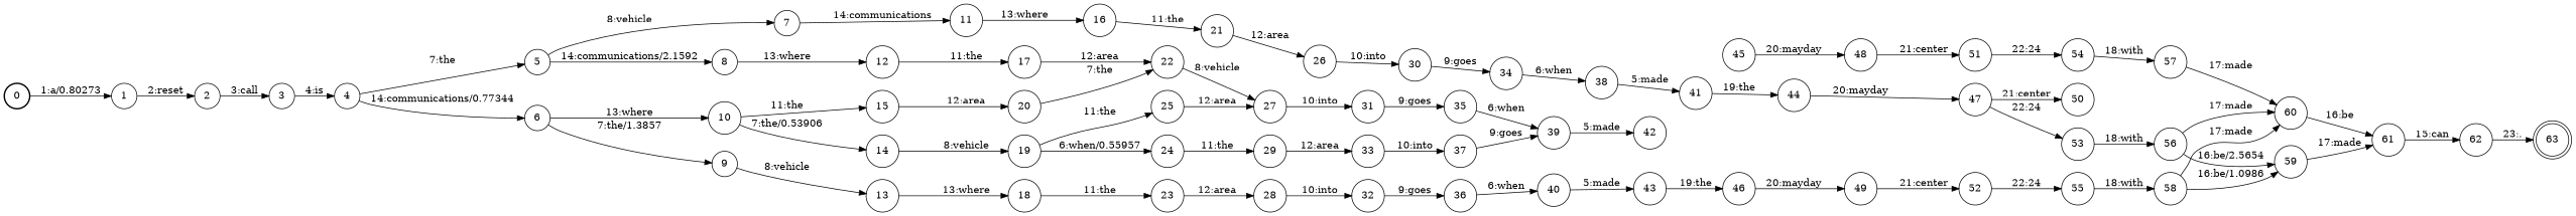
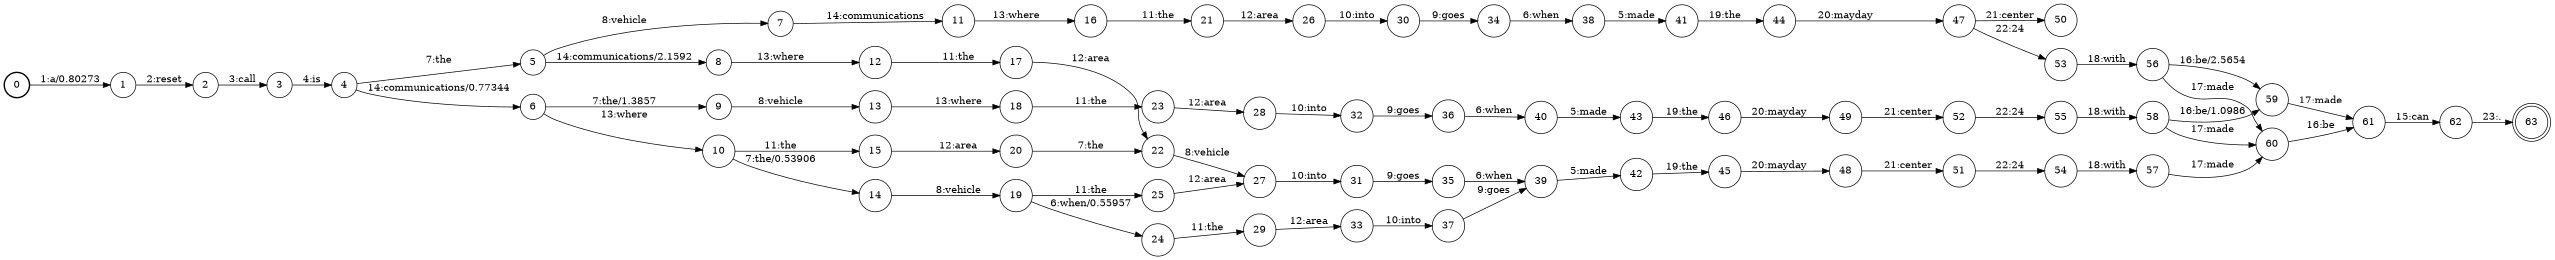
  digraph {
    nodesep=0.25
    rankdir=LR
    ranksep=0.4
    node [fontsize=14 shape=circle style=solid]
    edge [fontsize=14]
    n1 [label=0 style=bold]
    n2 [label=1]
    n3 [label=2]
    n4 [label=3]
    n5 [label=4]
    n6 [label=5]
    n7 [label=6]
    n8 [label=7]
    n9 [label=8]
    n10 [label=9]
    n11 [label=10]
    n12 [label=11]
    n13 [label=12]
    n14 [label=13]
    n15 [label=14]
    n16 [label=15]
    n17 [label=16]
    n18 [label=17]
    n19 [label=18]
    n20 [label=19]
    n21 [label=20]
    n22 [label=21]
    n23 [label=22]
    n24 [label=23]
    n25 [label=24]
    n26 [label=25]
    n27 [label=26]
    n28 [label=27]
    n29 [label=28]
    n30 [label=29]
    n31 [label=30]
    n32 [label=31]
    n33 [label=32]
    n34 [label=33]
    n35 [label=34]
    n36 [label=35]
    n37 [label=36]
    n38 [label=37]
    n39 [label=38]
    n40 [label=39]
    n41 [label=40]
    n42 [label=41]
    n43 [label=42]
    n44 [label=43]
    n45 [label=44]
    n46 [label=45]
    n47 [label=46]
    n48 [label=47]
    n49 [label=48]
    n50 [label=49]
    n51 [label=50]
    n52 [label=53]
    n53 [label=51]
    n54 [label=52]
    n55 [label=54]
    n56 [label=55]
    n57 [label=56]
    n58 [label=57]
    n59 [label=58]
    n60 [label=60]
    n61 [label=59]
    n62 [label=61]
    n63 [label=62]
    n64 [label=63 shape=doublecircle]
    n1 -> n2 [label="1:a/0.80273"]
    n2 -> n3 [label="2:reset"]
    n3 -> n4 [label="3:call"]
    n4 -> n5 [label="4:is"]
    n5 -> n6 [label="7:the"]
    n5 -> n7 [label="14:communications/0.77344"]
    n6 -> n8 [label="8:vehicle"]
    n6 -> n9 [label="14:communications/2.1592"]
    n7 -> n10 [label="7:the/1.3857"]
    n7 -> n11 [label="13:where"]
    n8 -> n12 [label="14:communications"]
    n9 -> n13 [label="13:where"]
    n10 -> n14 [label="8:vehicle"]
    n11 -> n15 [label="7:the/0.53906"]
    n11 -> n16 [label="11:the"]
    n12 -> n17 [label="13:where"]
    n13 -> n18 [label="11:the"]
    n14 -> n19 [label="13:where"]
    n15 -> n20 [label="8:vehicle"]
    n16 -> n21 [label="12:area"]
    n17 -> n22 [label="11:the"]
    n18 -> n23 [label="12:area"]
    n19 -> n24 [label="11:the"]
    n20 -> n25 [label="6:when/0.55957"]
    n20 -> n26 [label="11:the"]
    n21 -> n23 [label="7:the"]
    n22 -> n27 [label="12:area"]
    n23 -> n28 [label="8:vehicle"]
    n24 -> n29 [label="12:area"]
    n25 -> n30 [label="11:the"]
    n26 -> n28 [label="12:area"]
    n27 -> n31 [label="10:into"]
    n28 -> n32 [label="10:into"]
    n29 -> n33 [label="10:into"]
    n30 -> n34 [label="12:area"]
    n31 -> n35 [label="9:goes"]
    n32 -> n36 [label="9:goes"]
    n33 -> n37 [label="9:goes"]
    n34 -> n38 [label="10:into"]
    n35 -> n39 [label="6:when"]
    n36 -> n40 [label="6:when"]
    n37 -> n41 [label="6:when"]
    n38 -> n40 [label="9:goes"]
    n39 -> n42 [label="5:made"]
    n40 -> n43 [label="5:made"]
    n41 -> n44 [label="5:made"]
    n42 -> n45 [label="19:the"]
+   n43 -> n46 [label="19:the"]
    n44 -> n47 [label="19:the"]
    n45 -> n48 [label="20:mayday"]
    n46 -> n49 [label="20:mayday"]
    n47 -> n50 [label="20:mayday"]
    n48 -> n51 [label="21:center"]
    n48 -> n52 [label="22:24"]
    n49 -> n53 [label="21:center"]
    n50 -> n54 [label="21:center"]
    n52 -> n57 [label="18:with"]
    n53 -> n55 [label="22:24"]
    n54 -> n56 [label="22:24"]
    n55 -> n58 [label="18:with"]
    n56 -> n59 [label="18:with"]
    n57 -> n60 [label="17:made"]
    n57 -> n61 [label="16:be/2.5654"]
    n58 -> n60 [label="17:made"]
    n59 -> n60 [label="17:made"]
    n59 -> n61 [label="16:be/1.0986"]
    n60 -> n62 [label="16:be"]
    n61 -> n62 [label="17:made"]
    n62 -> n63 [label="15:can"]
    n63 -> n64 [label="23:."]
  }
